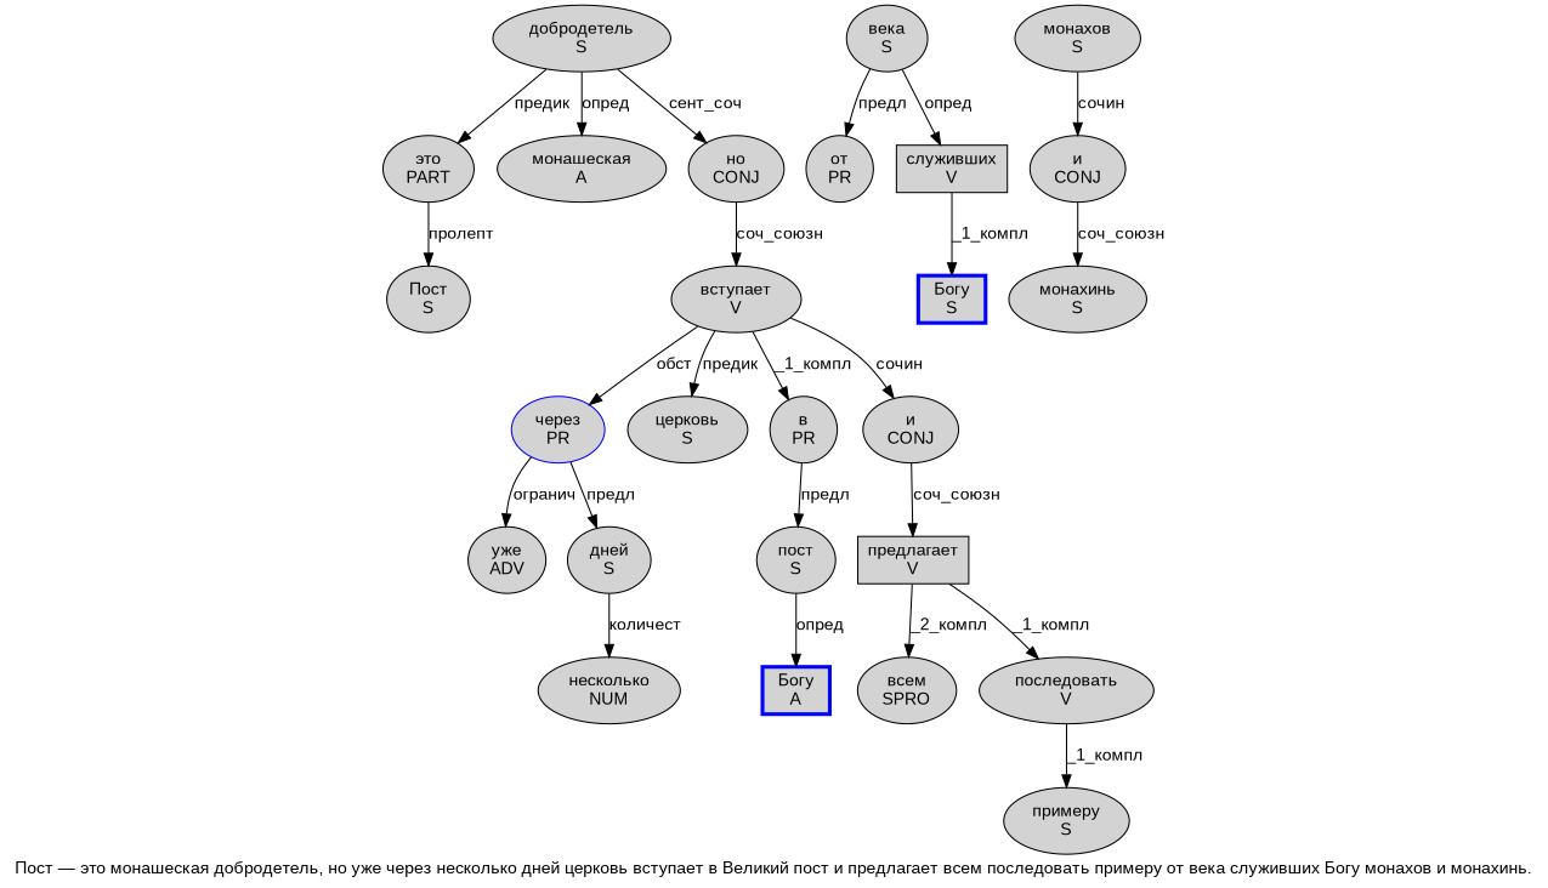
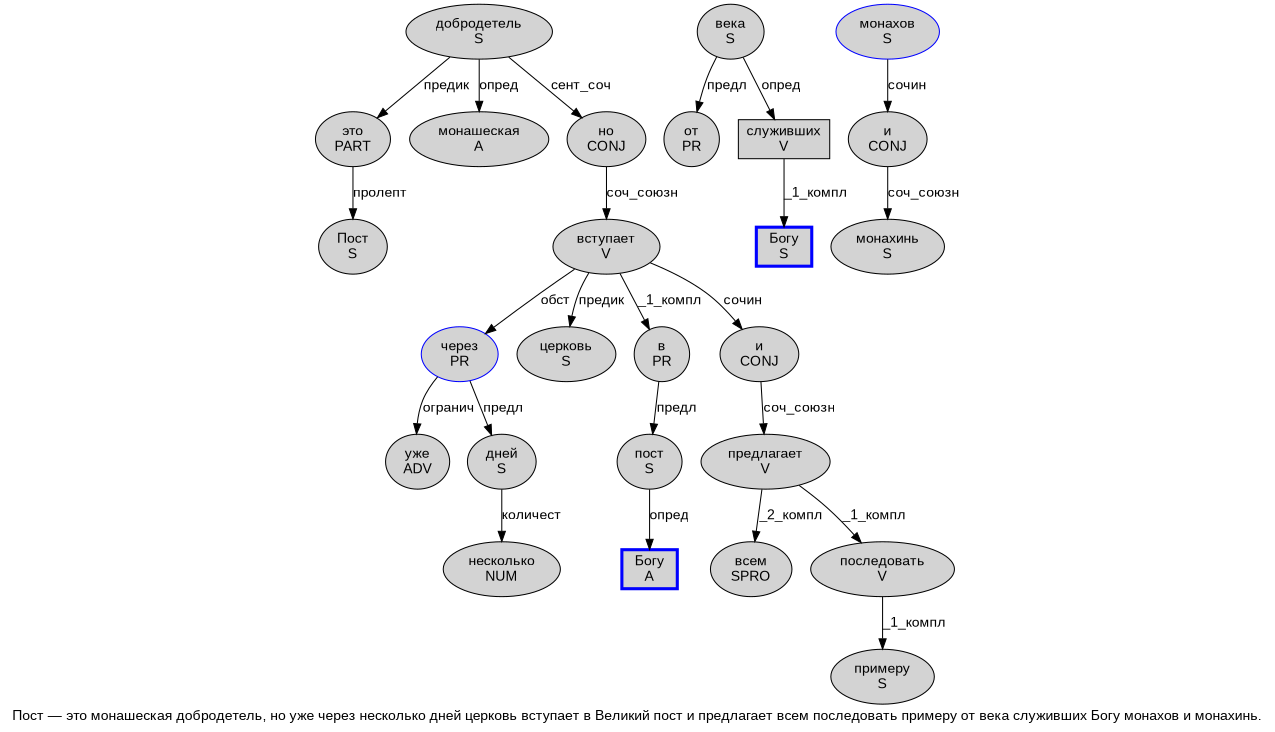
  digraph {
    fontname="Liberation Sans"
    label="Пост — это монашеская добродетель, но уже через несколько дней церковь вступает в Великий пост и предлагает всем последовать примеру от века служивших Богу монахов и монахинь."
    node [fillcolor=lightgray fontname="Liberation Sans" penwidth=1 shape=ellipse style=filled]
    edge [fontname="Liberation Sans"]
    n1 [label="Пост\nS"]
    n2 [label="это\nPART"]
    n3 [label="монашеская\nA"]
    n4 [label="добродетель\nS"]
    n5 [label="но\nCONJ"]
    n6 [label="вступает\nV"]
    n7 [color=blue label="через\nPR"]
    n8 [label="церковь\nS"]
    n9 [label="в\nPR"]
    n10 [label="и\nCONJ"]
    n11 [label="уже\nADV"]
    n12 [label="дней\nS"]
    n13 [label="несколько\nNUM"]
    n14 [label="пост\nS"]
-   n15 [label="предлагает\nV" shape=box]
+   n15 [label="предлагает\nV"]
    n16 [color=blue label="Богу\nA" penwidth=3 shape=box]
    n17 [label="всем\nSPRO"]
    n18 [label="последовать\nV"]
    n19 [label="примеру\nS"]
    n20 [label="от\nPR"]
    n21 [label="века\nS"]
    n22 [label="служивших\nV" shape=box]
    n23 [color=blue label="Богу\nS" penwidth=3 shape=box]
-   n24 [label="монахов\nS"]
+   n24 [label="монахов\nS" color=blue]
    n25 [label="и\nCONJ"]
    n26 [label="монахинь\nS"]
    n2 -> n1 [label="пролепт"]
    n4 -> n2 [label="предик"]
    n4 -> n3 [label="опред"]
    n4 -> n5 [label="сент_соч"]
    n5 -> n6 [label="соч_союзн"]
    n6 -> n7 [label="обст"]
    n6 -> n8 [label="предик"]
    n6 -> n9 [label="_1_компл"]
    n6 -> n10 [label="сочин"]
    n7 -> n11 [label="огранич"]
    n7 -> n12 [label="предл"]
    n9 -> n14 [label="предл"]
    n10 -> n15 [label="соч_союзн"]
    n12 -> n13 [label="количест"]
    n14 -> n16 [label="опред"]
    n15 -> n17 [label="_2_компл"]
    n15 -> n18 [label="_1_компл"]
    n18 -> n19 [label="_1_компл"]
    n21 -> n20 [label="предл"]
    n21 -> n22 [label="опред"]
    n22 -> n23 [label="_1_компл"]
    n24 -> n25 [label="сочин"]
    n25 -> n26 [label="соч_союзн"]
  }
